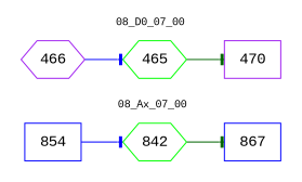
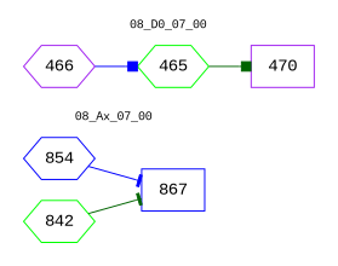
  digraph {
    fontname="Liberation Mono"
    rankdir=LR
    node [color=blue fontname="Liberation Mono" shape=box]
    edge [arrowhead=tee color=blue fontname="Liberation Mono"]
-   n1 [label=854]
+   n1 [label=854 shape=hexagon]
    n2 [color=green label=842 shape=hexagon]
    n3 [label=867]
    n4 [color=purple label=466 shape=hexagon]
    n5 [color=green label=465 shape=hexagon]
    n6 [color=purple label=470]
    subgraph cluster_1 {
      color=white
      fontsize=10
      label="08_Ax_07_00"
      n1
      n2
      n3
    }
    subgraph cluster_2 {
      color=white
      fontsize=10
      label="08_D0_07_00"
      n4
      n5
      n6
    }
-   n1 -> n2
+   n1 -> n3
    n2 -> n3 [color=darkgreen]
-   n4 -> n5
-   n5 -> n6 [color=darkgreen]
+   n4 -> n5 [arrowhead=box]
+   n5 -> n6 [arrowhead=box color=darkgreen]
  }
